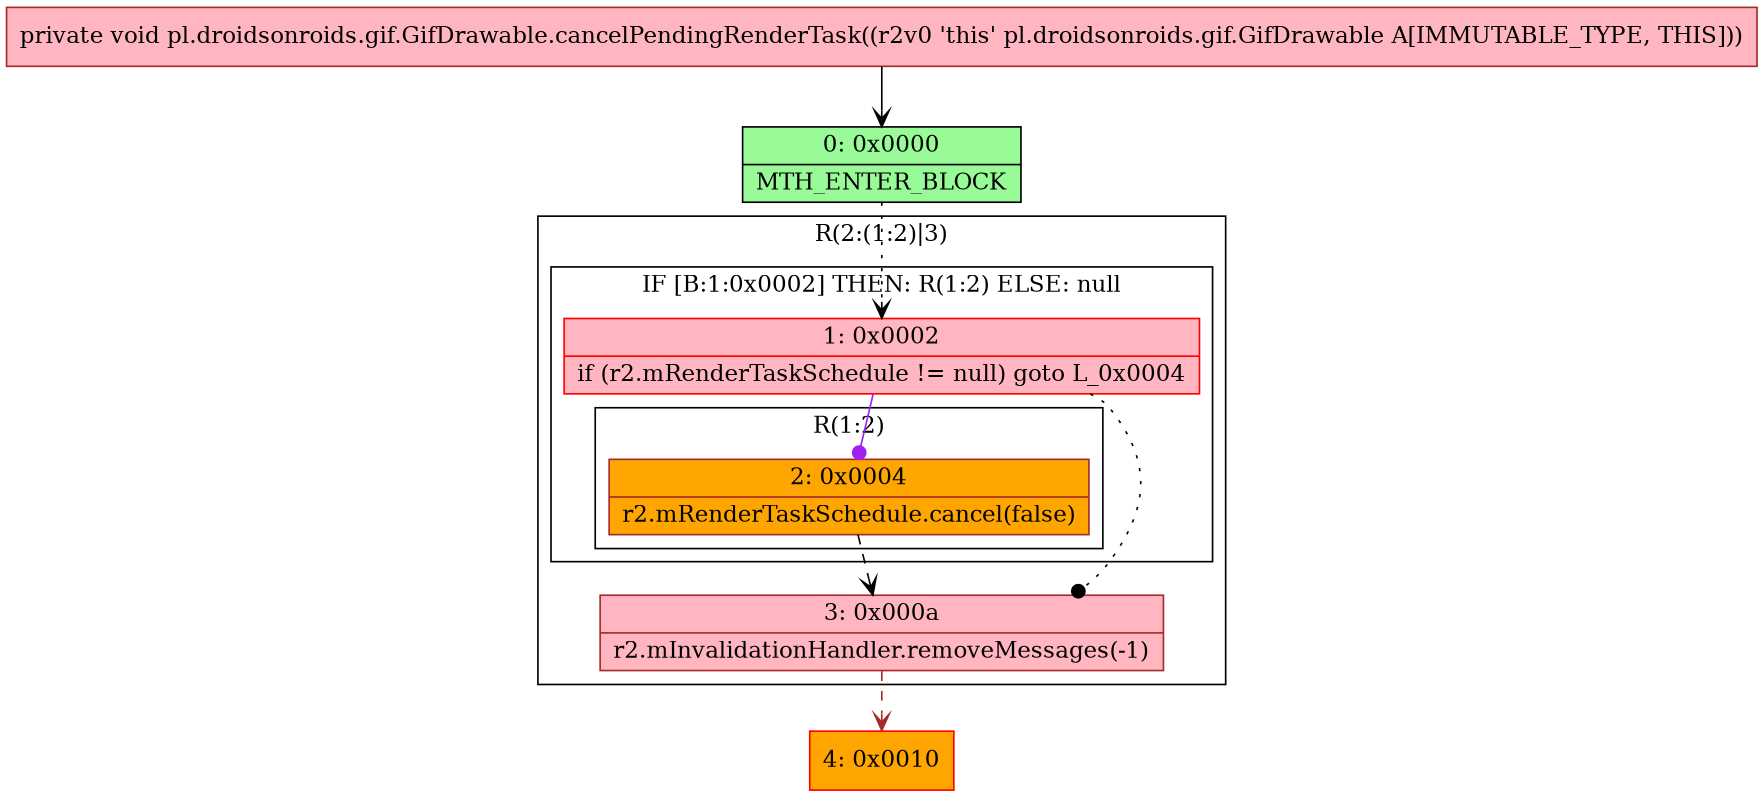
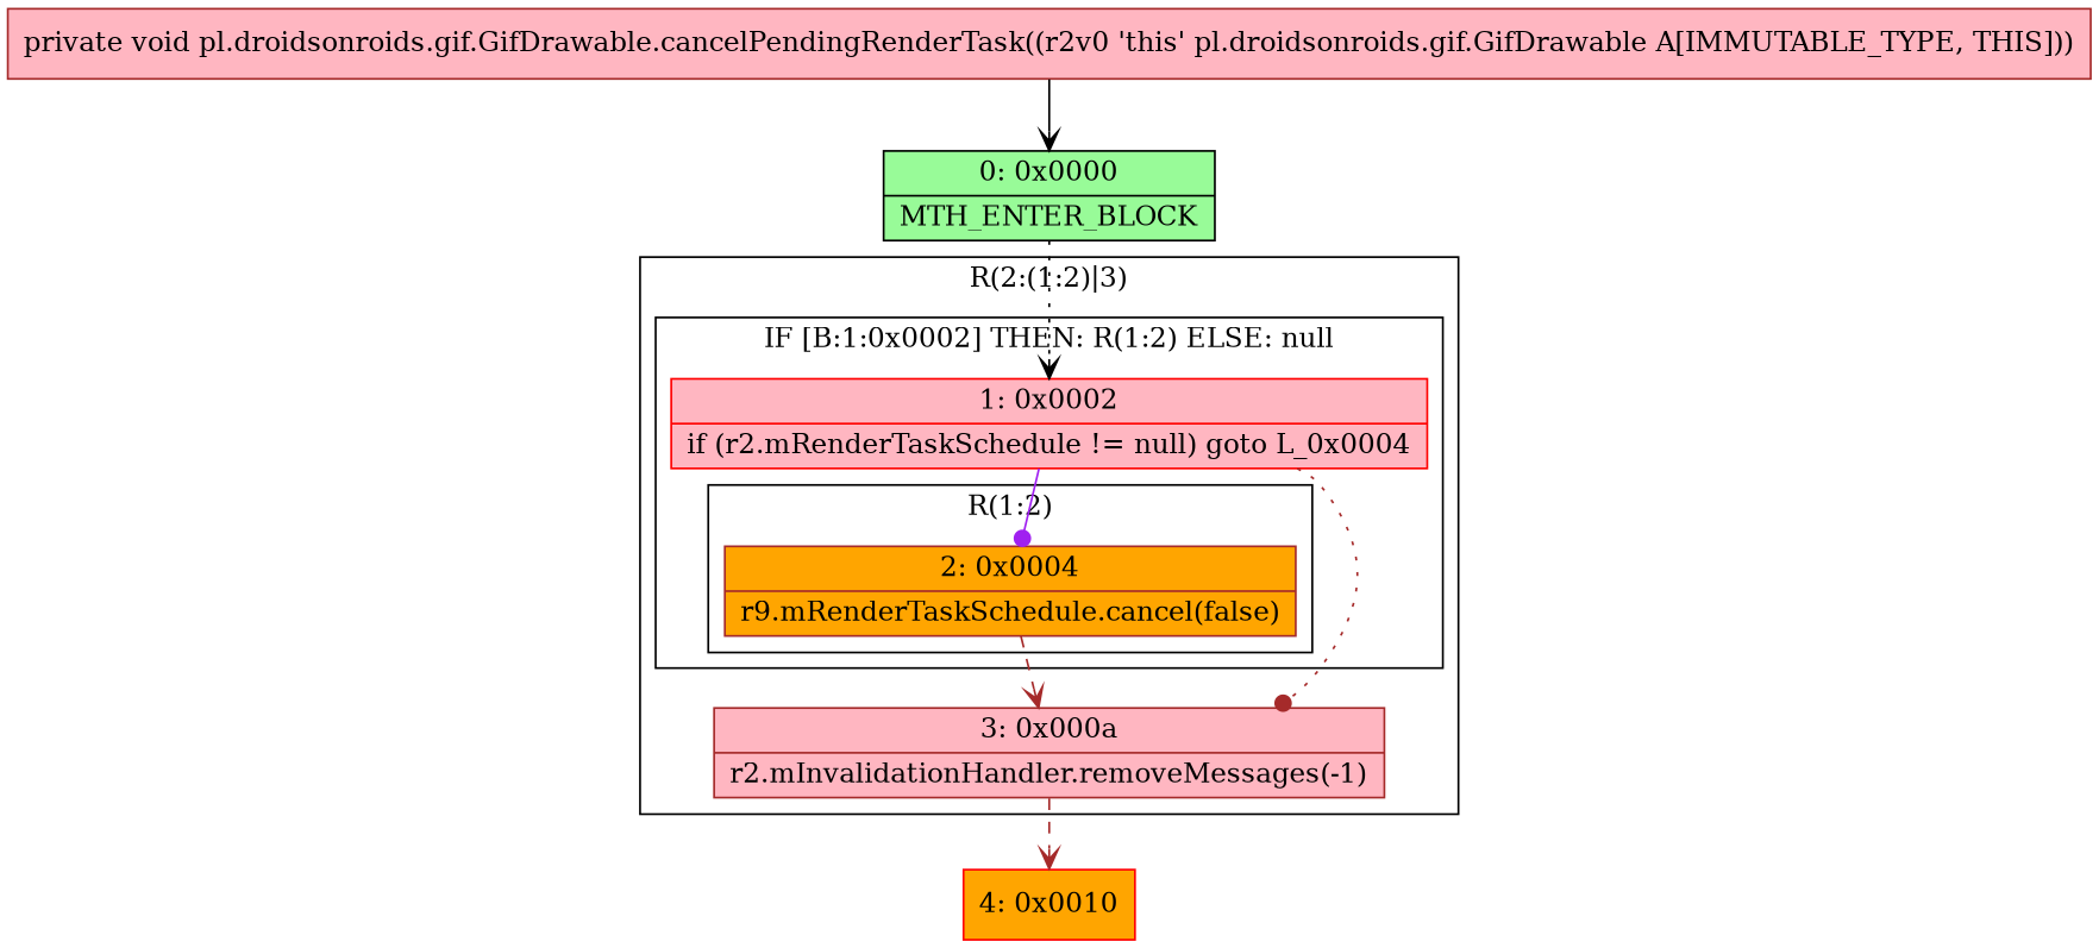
  digraph {
    node [color=brown fillcolor=lightpink shape=record style=filled]
    edge [arrowhead=vee color=black style=dashed]
-   n1 [fillcolor=orange label="{2\:\ 0x0004|r2.mRenderTaskSchedule.cancel(false)\l}"]
+   n1 [fillcolor=orange label="{2\:\ 0x0004|r9.mRenderTaskSchedule.cancel(false)\l}"]
    n2 [color=red label="{1\:\ 0x0002|if (r2.mRenderTaskSchedule != null) goto L_0x0004\l}"]
    n3 [label="{3\:\ 0x000a|r2.mInvalidationHandler.removeMessages(\-1)\l}"]
    n4 [color=red fillcolor=orange label="{4\:\ 0x0010}"]
    n5 [color=black fillcolor=palegreen label="{0\:\ 0x0000|MTH_ENTER_BLOCK\l}"]
    n6 [label="{private void pl.droidsonroids.gif.GifDrawable.cancelPendingRenderTask((r2v0 'this' pl.droidsonroids.gif.GifDrawable A[IMMUTABLE_TYPE, THIS])) }"]
    subgraph cluster_1 {
      label="R(2:(1:2)|3)"
      n3
      subgraph cluster_2 {
        label="IF [B:1:0x0002] THEN: R(1:2) ELSE: null"
        n2
        subgraph cluster_3 {
          label="R(1:2)"
          n1
        }
      }
    }
-   n1 -> n3
+   n1 -> n3 [color=brown]
    n2 -> n1 [arrowhead=dot color=purple style=solid]
-   n2 -> n3 [arrowhead=dot style=dotted]
+   n2 -> n3 [arrowhead=dot color=brown style=dotted]
    n3 -> n4 [color=brown]
    n5 -> n2 [style=dotted]
    n6 -> n5 [style=solid]
  }
